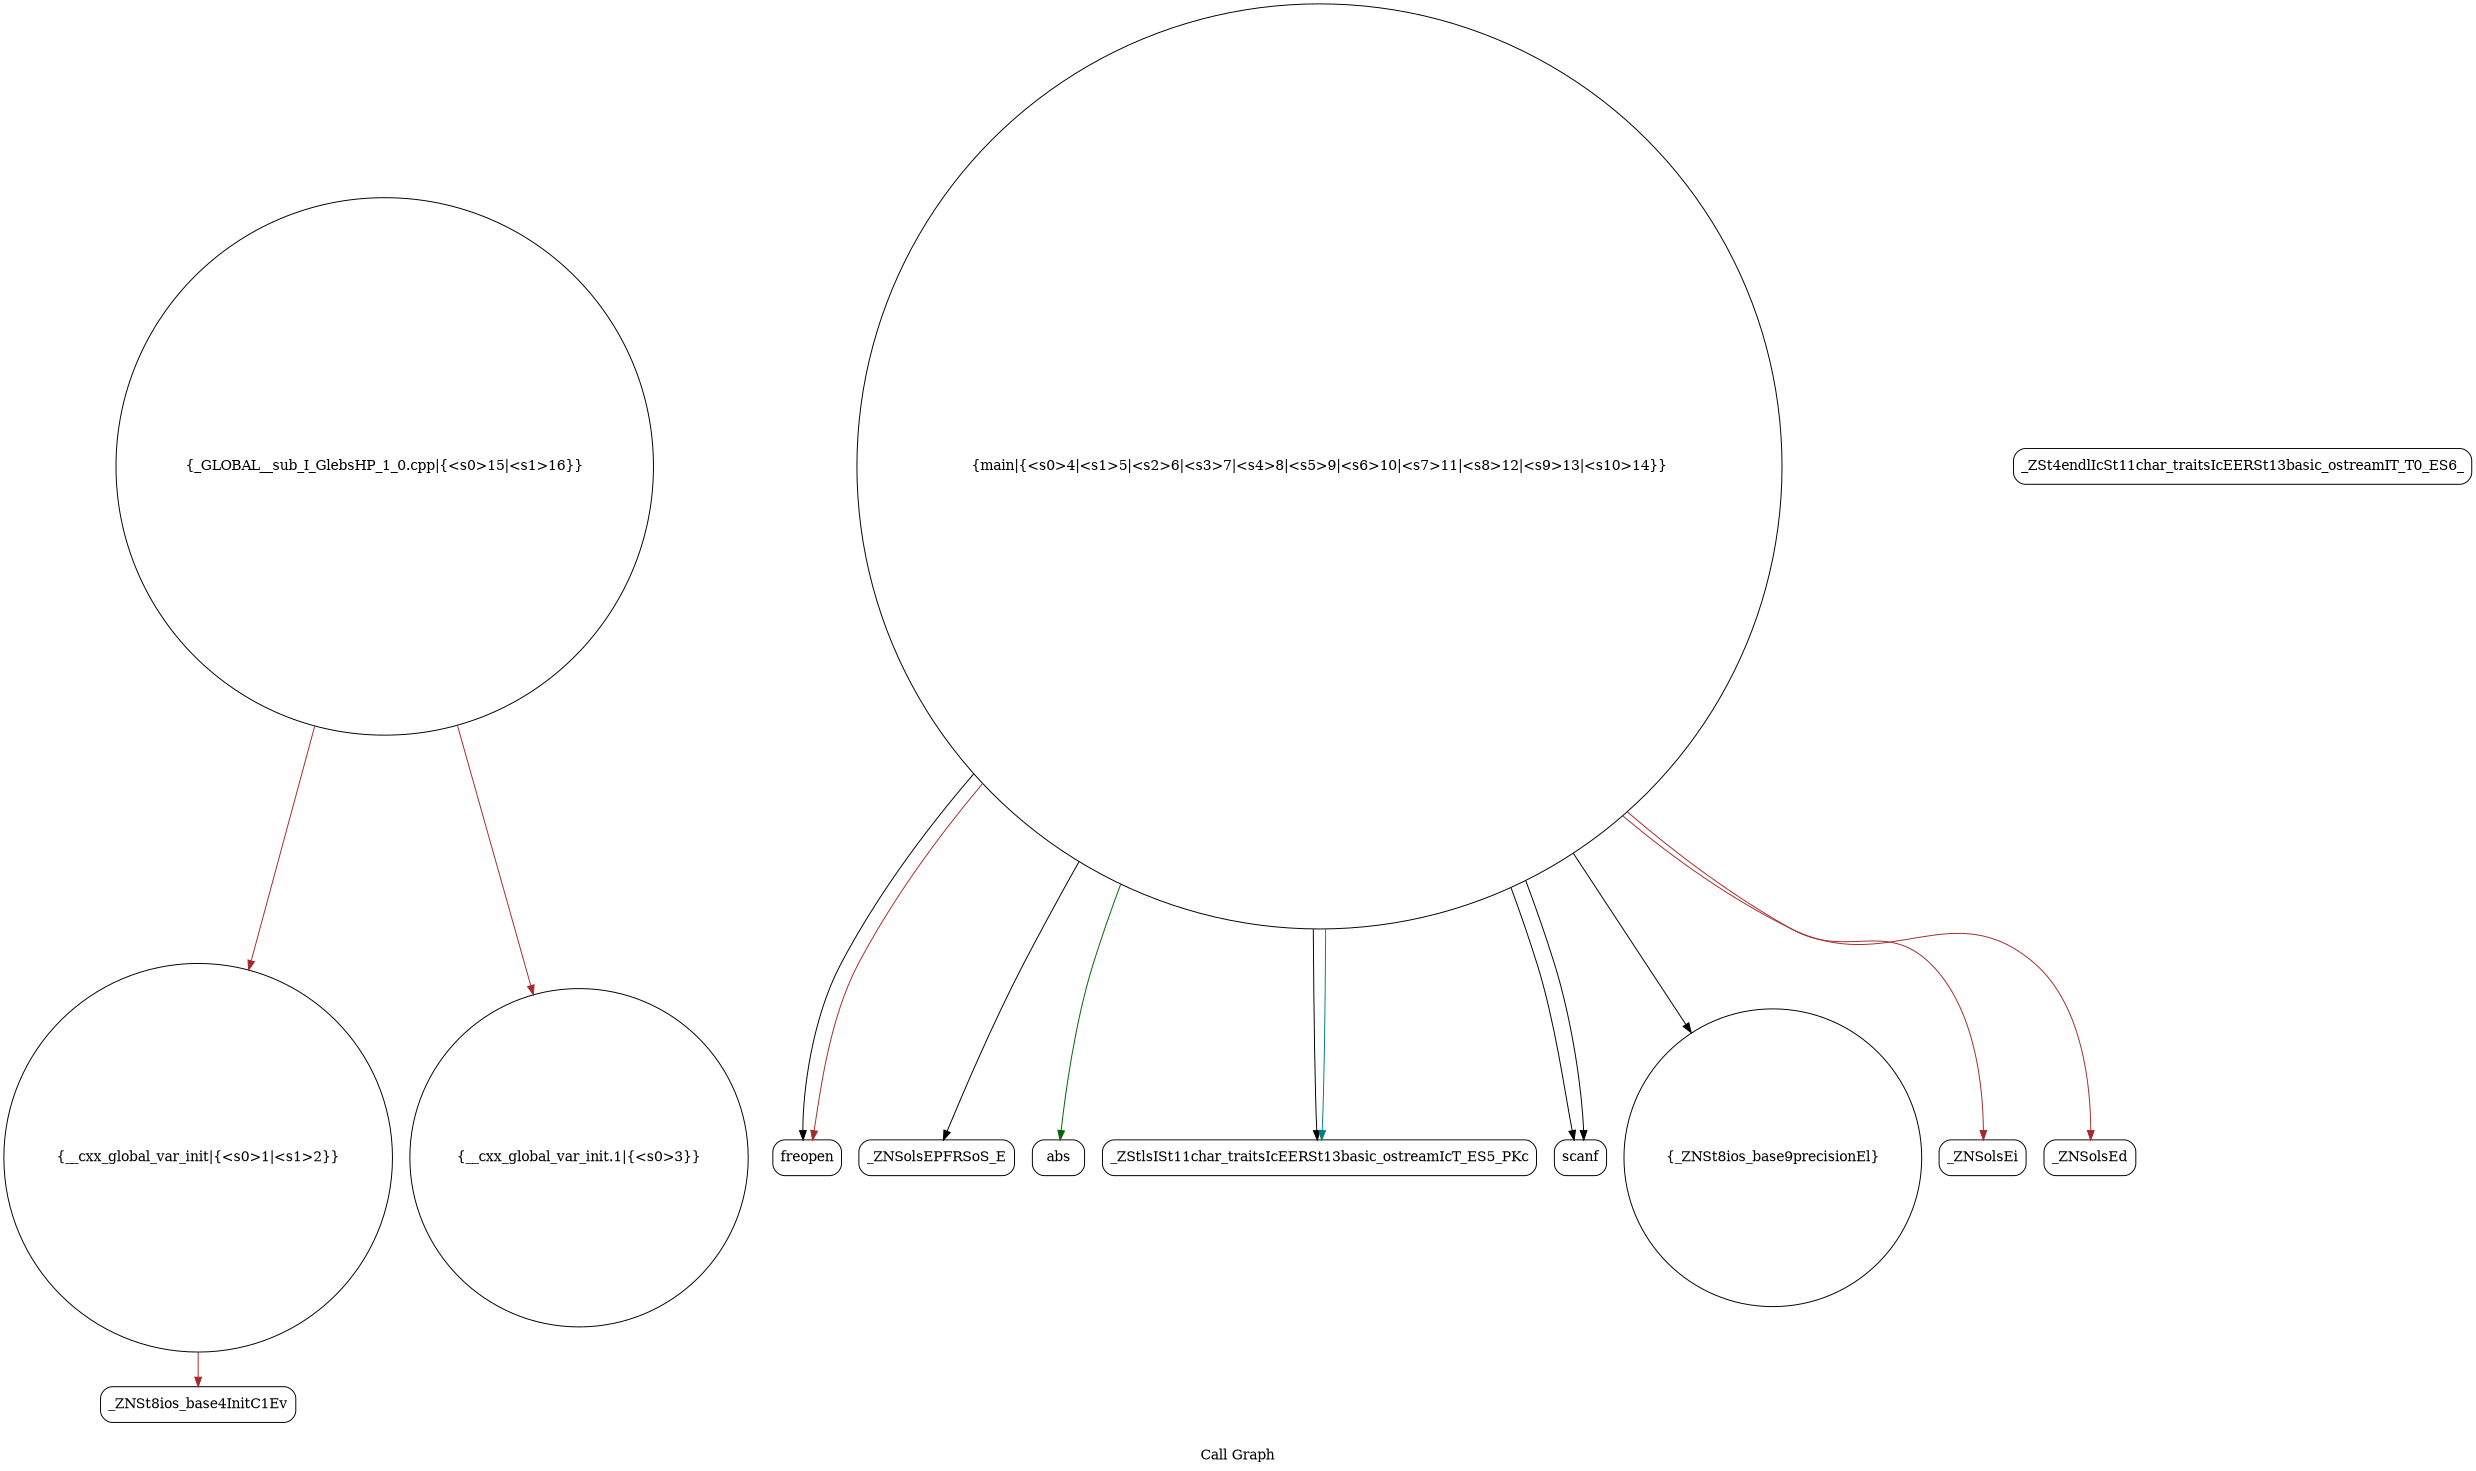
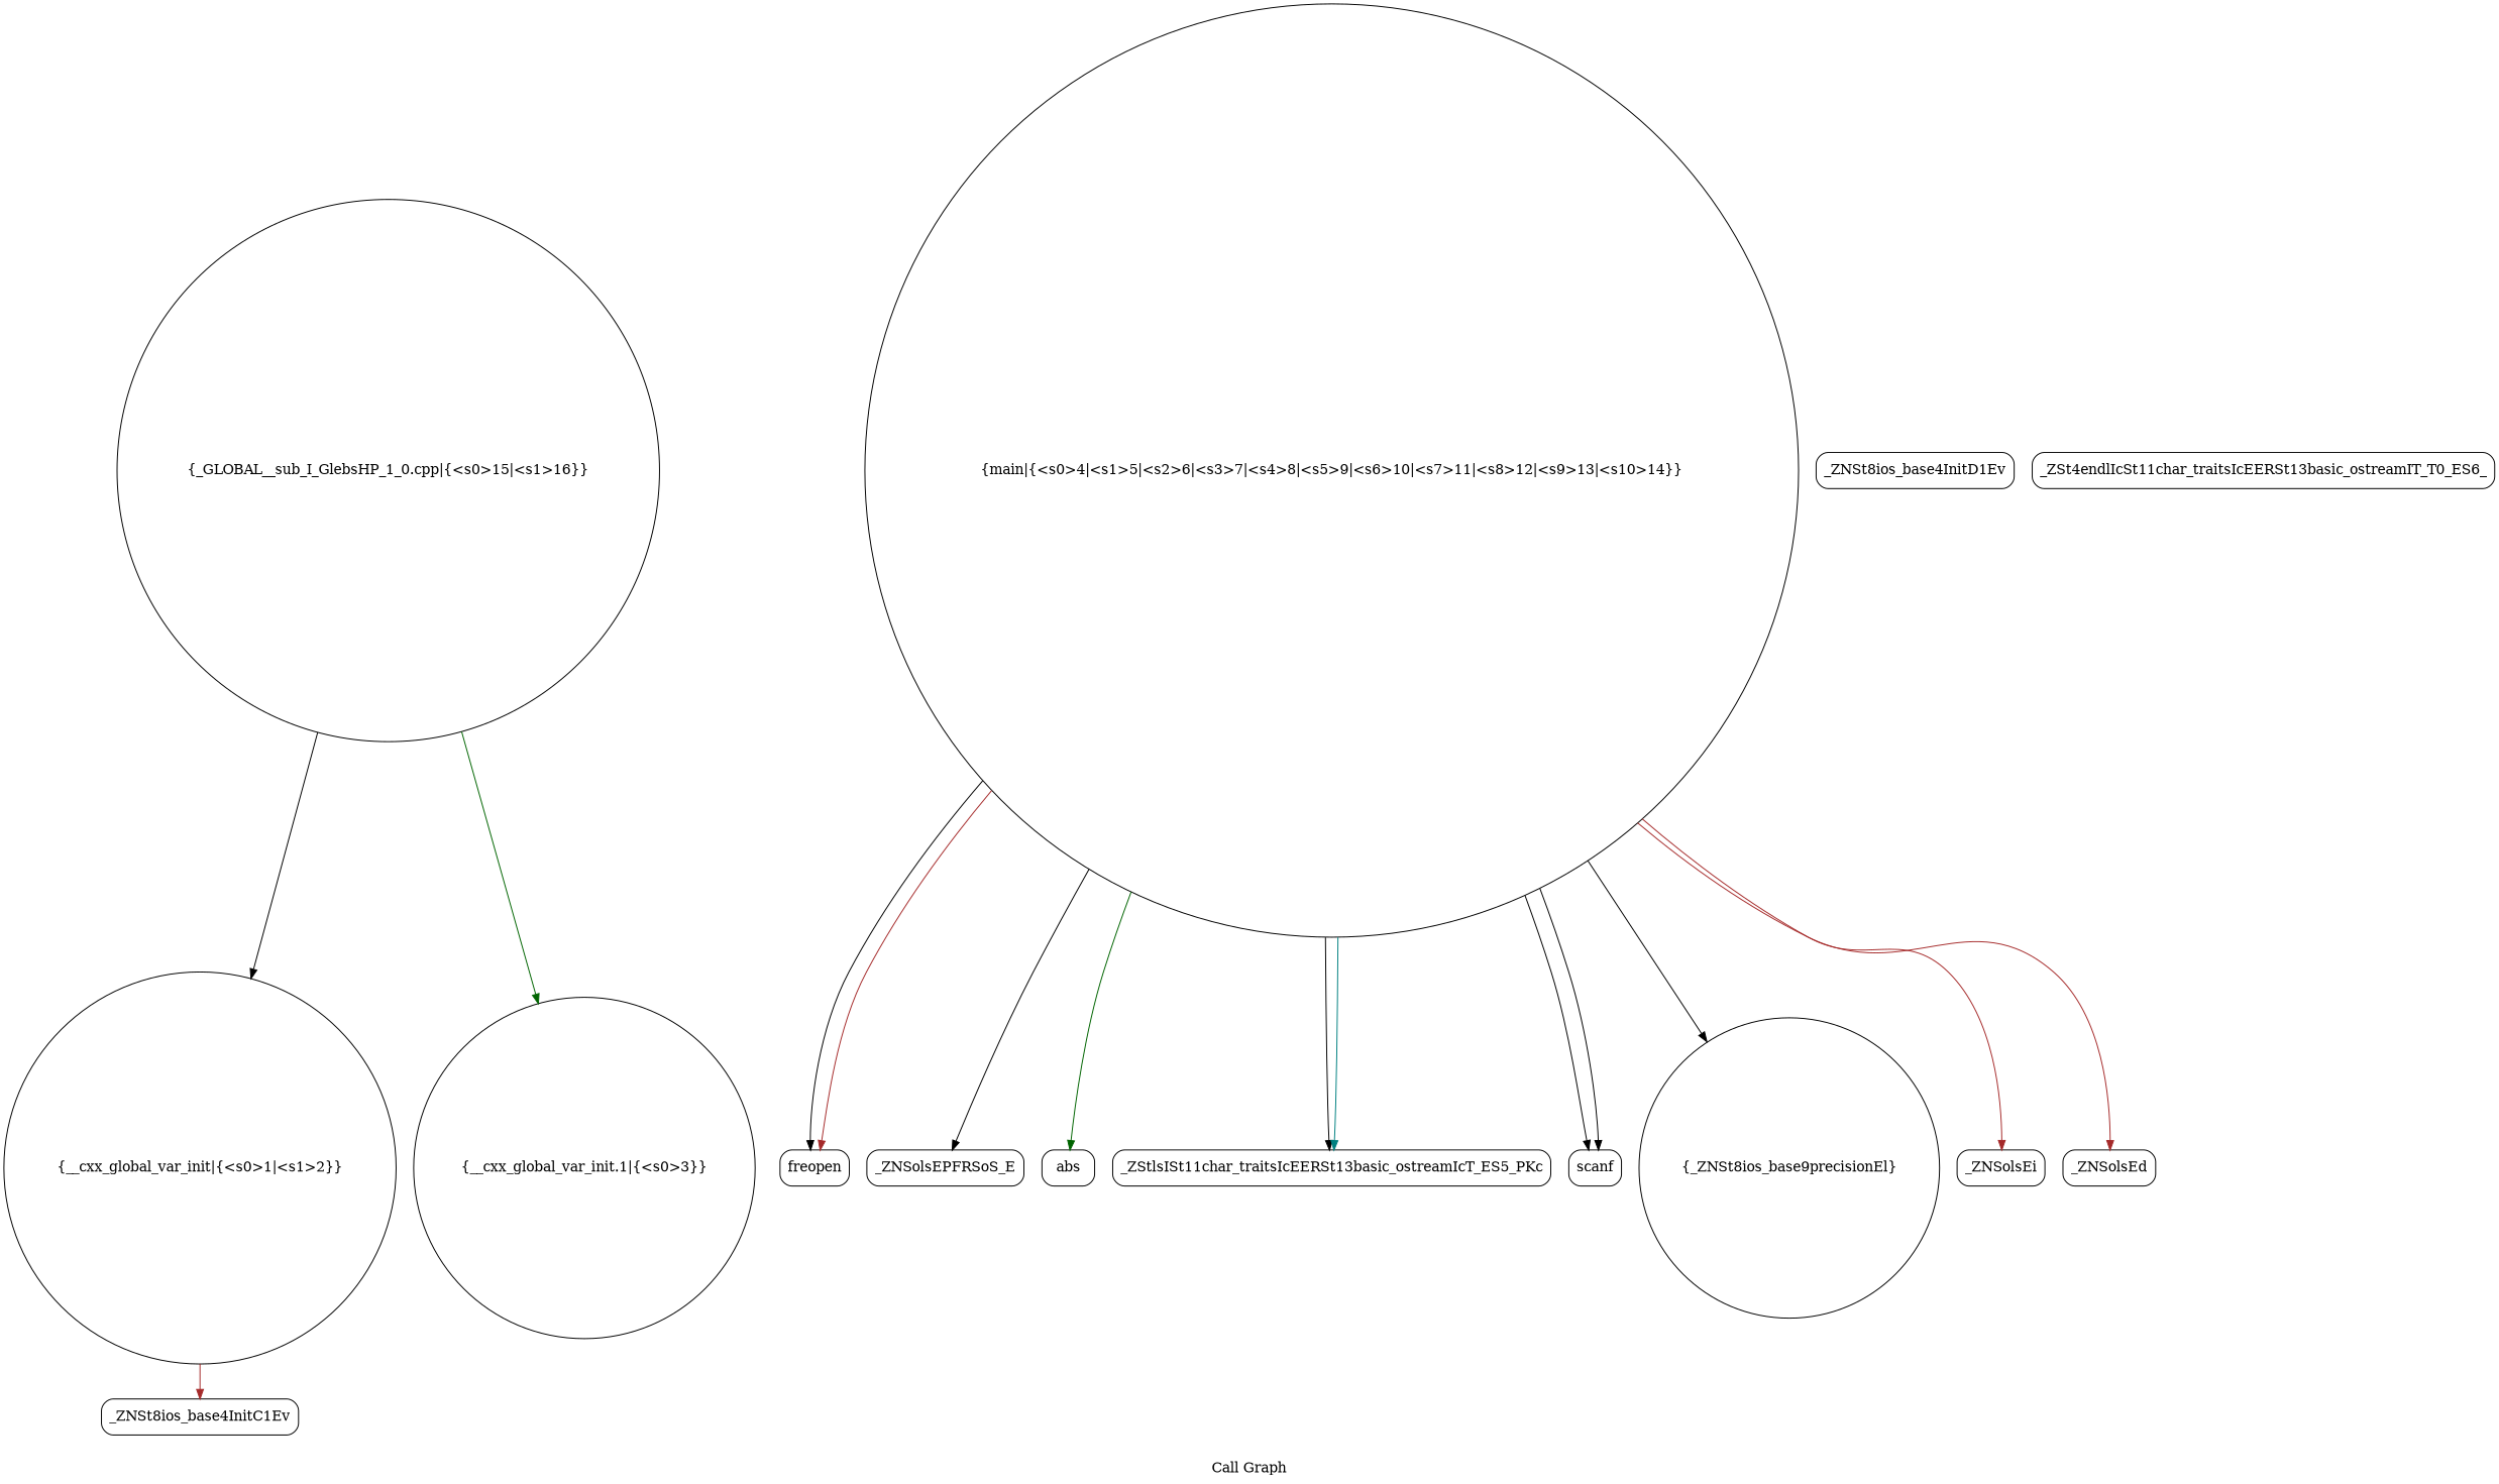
  digraph {
    label="Call Graph"
    node [shape=Mrecord]
    edge [color=black tailport=s0]
    n1 [label="{__cxx_global_var_init|{<s0>1|<s1>2}}" shape=circle]
    n2 [label="{_ZNSt8ios_base4InitC1Ev}"]
    n3 [label="{freopen}"]
    n4 [label="{_ZNSolsEPFRSoS_E}"]
+   n5 [label="{_ZNSt8ios_base4InitD1Ev}"]
    n6 [label="{abs}"]
    n7 [label="{_GLOBAL__sub_I_GlebsHP_1_0.cpp|{<s0>15|<s1>16}}" shape=circle]
    n8 [label="{__cxx_global_var_init.1|{<s0>3}}" shape=circle]
    n9 [label="{_ZStlsISt11char_traitsIcEERSt13basic_ostreamIcT_ES5_PKc}"]
    n10 [label="{main|{<s0>4|<s1>5|<s2>6|<s3>7|<s4>8|<s5>9|<s6>10|<s7>11|<s8>12|<s9>13|<s10>14}}" shape=circle]
    n11 [label="{scanf}"]
    n12 [label="{_ZNSt8ios_base9precisionEl}" shape=circle]
    n13 [label="{_ZNSolsEi}"]
    n14 [label="{_ZNSolsEd}"]
    n15 [label="{_ZSt4endlIcSt11char_traitsIcEERSt13basic_ostreamIT_T0_ES6_}"]
    n1 -> n2 [color=brown]
-   n7 -> n1 [color=brown]
-   n7 -> n8 [color=brown tailport=s1]
+   n7 -> n1
+   n7 -> n8 [color=darkgreen tailport=s1]
    n10 -> n3
    n10 -> n3 [color=brown tailport=s1]
    n10 -> n4 [tailport=s10]
    n10 -> n6 [color=darkgreen tailport=s4]
    n10 -> n9 [tailport=s6]
    n10 -> n9 [color=teal tailport=s8]
    n10 -> n11 [tailport=s2]
    n10 -> n11 [tailport=s3]
    n10 -> n12 [tailport=s5]
    n10 -> n13 [color=brown tailport=s7]
    n10 -> n14 [color=brown tailport=s9]
  }
